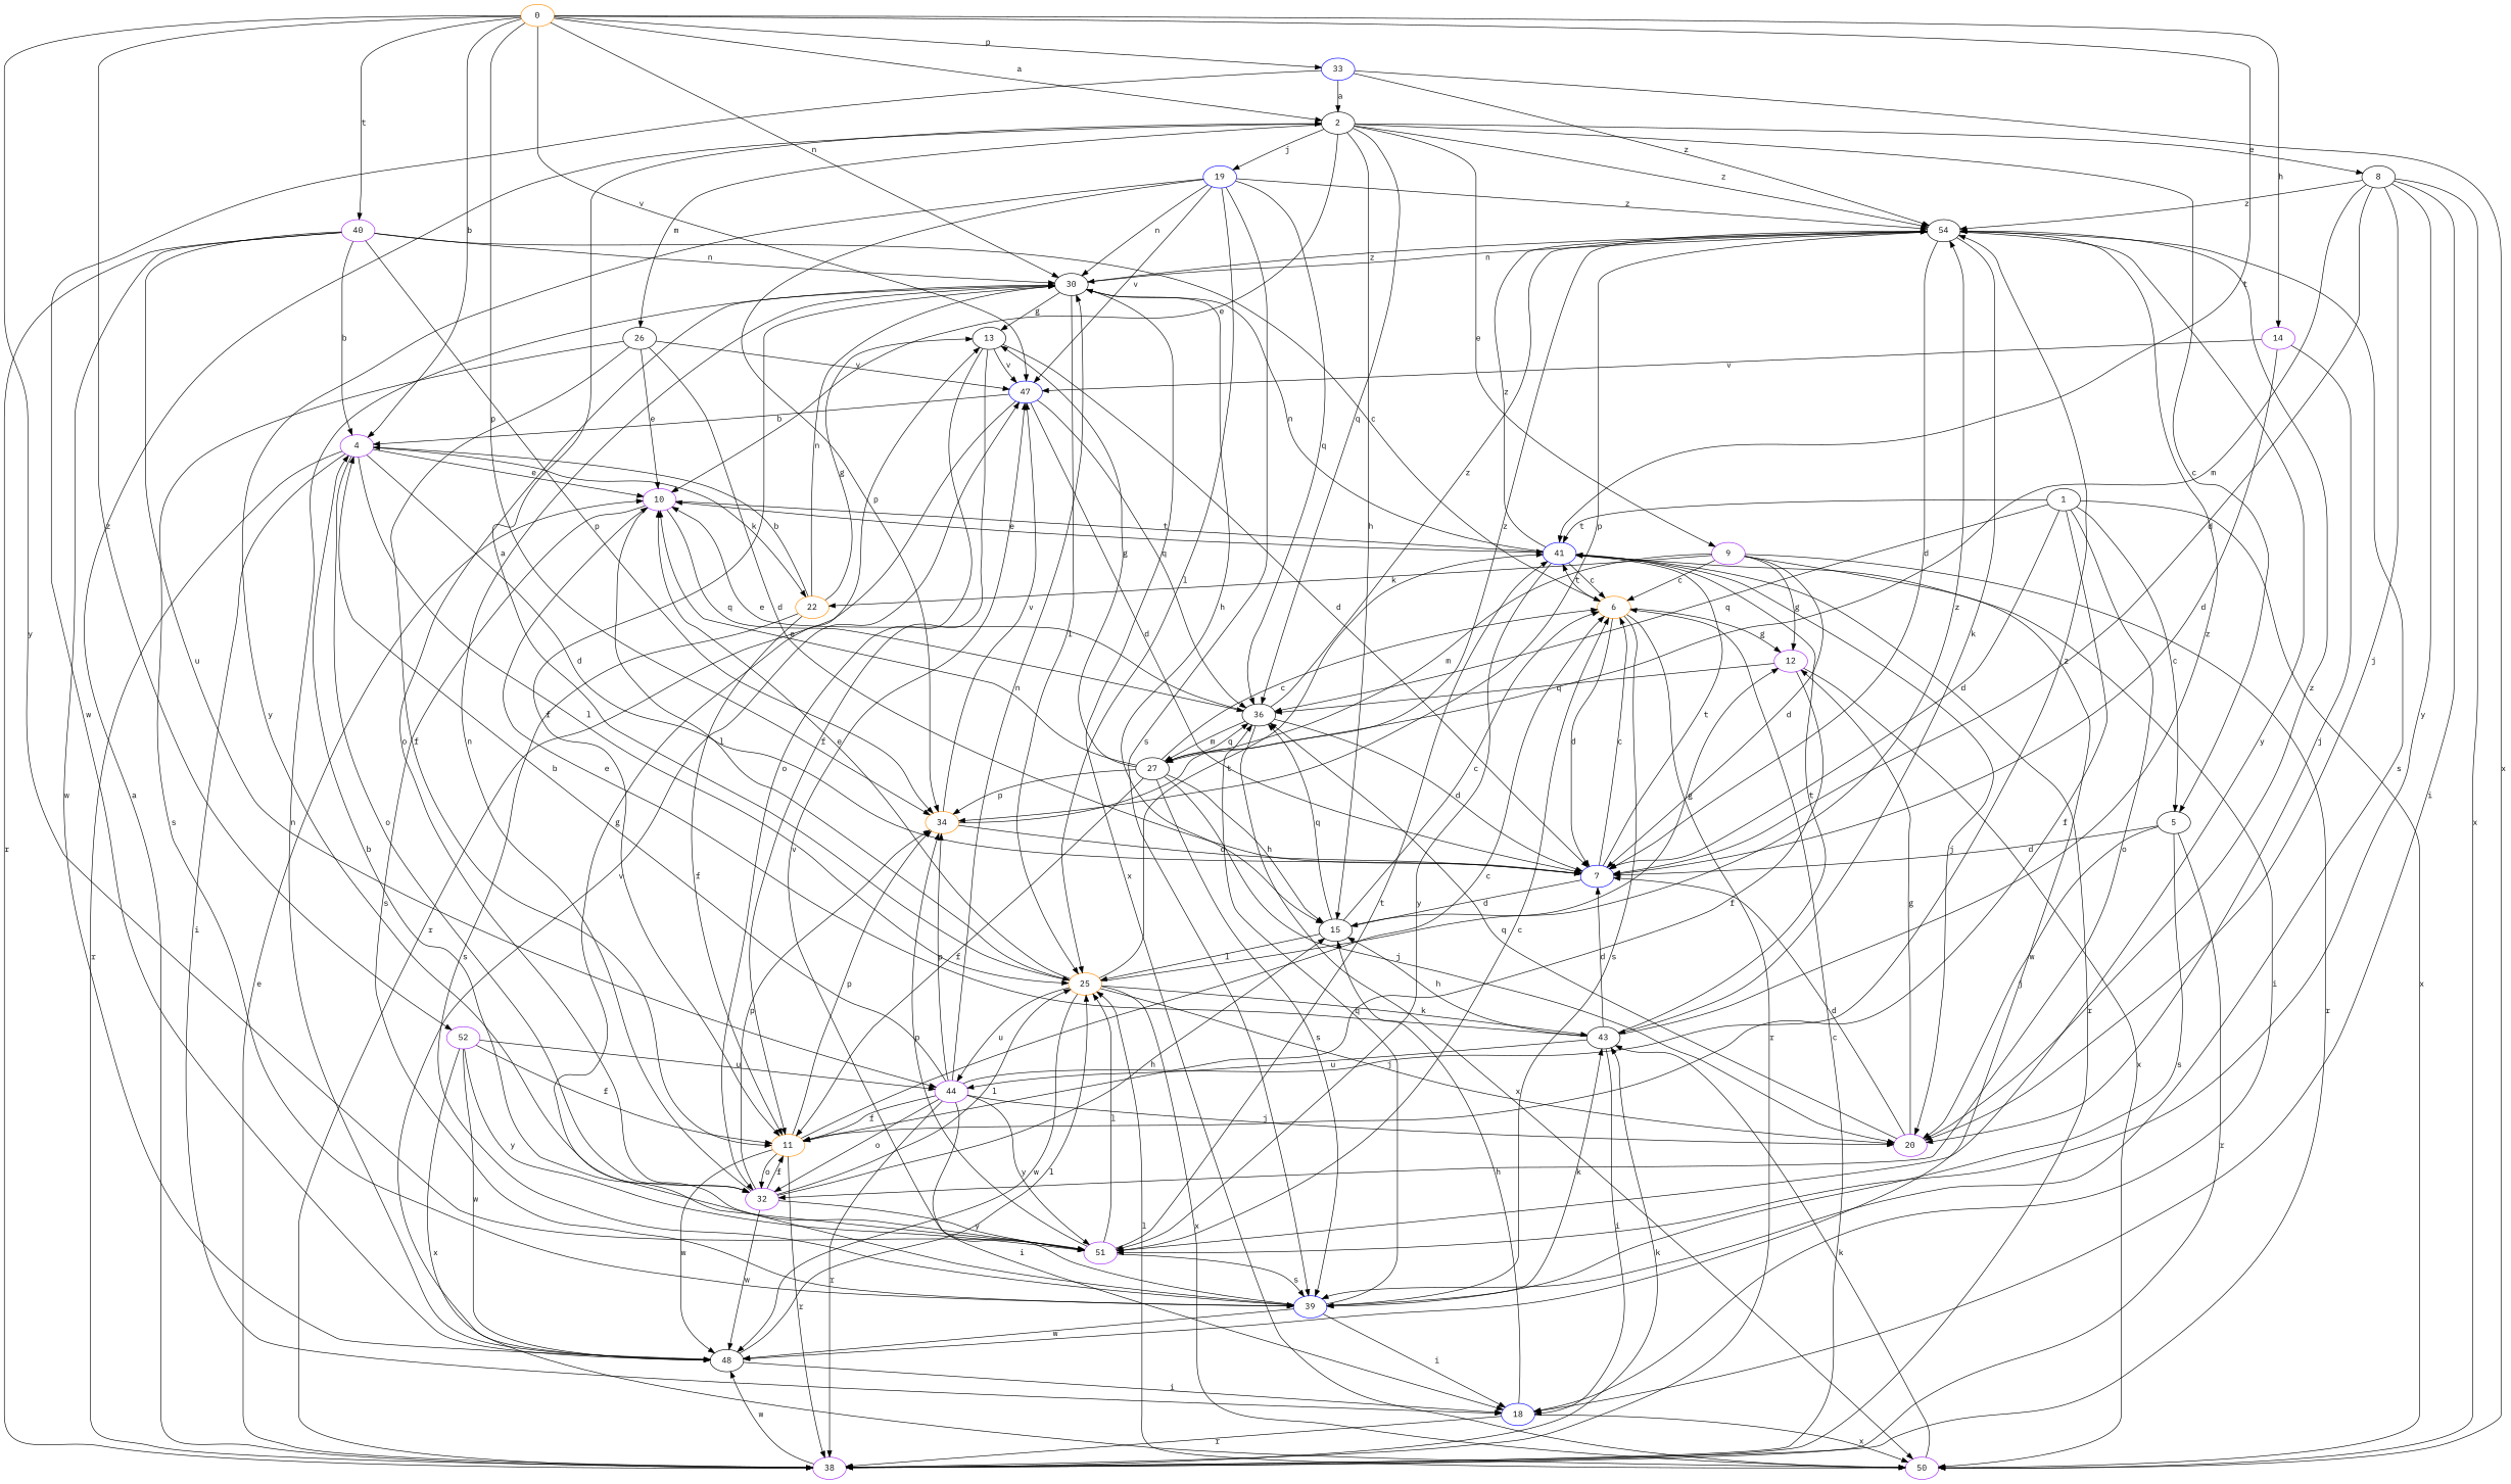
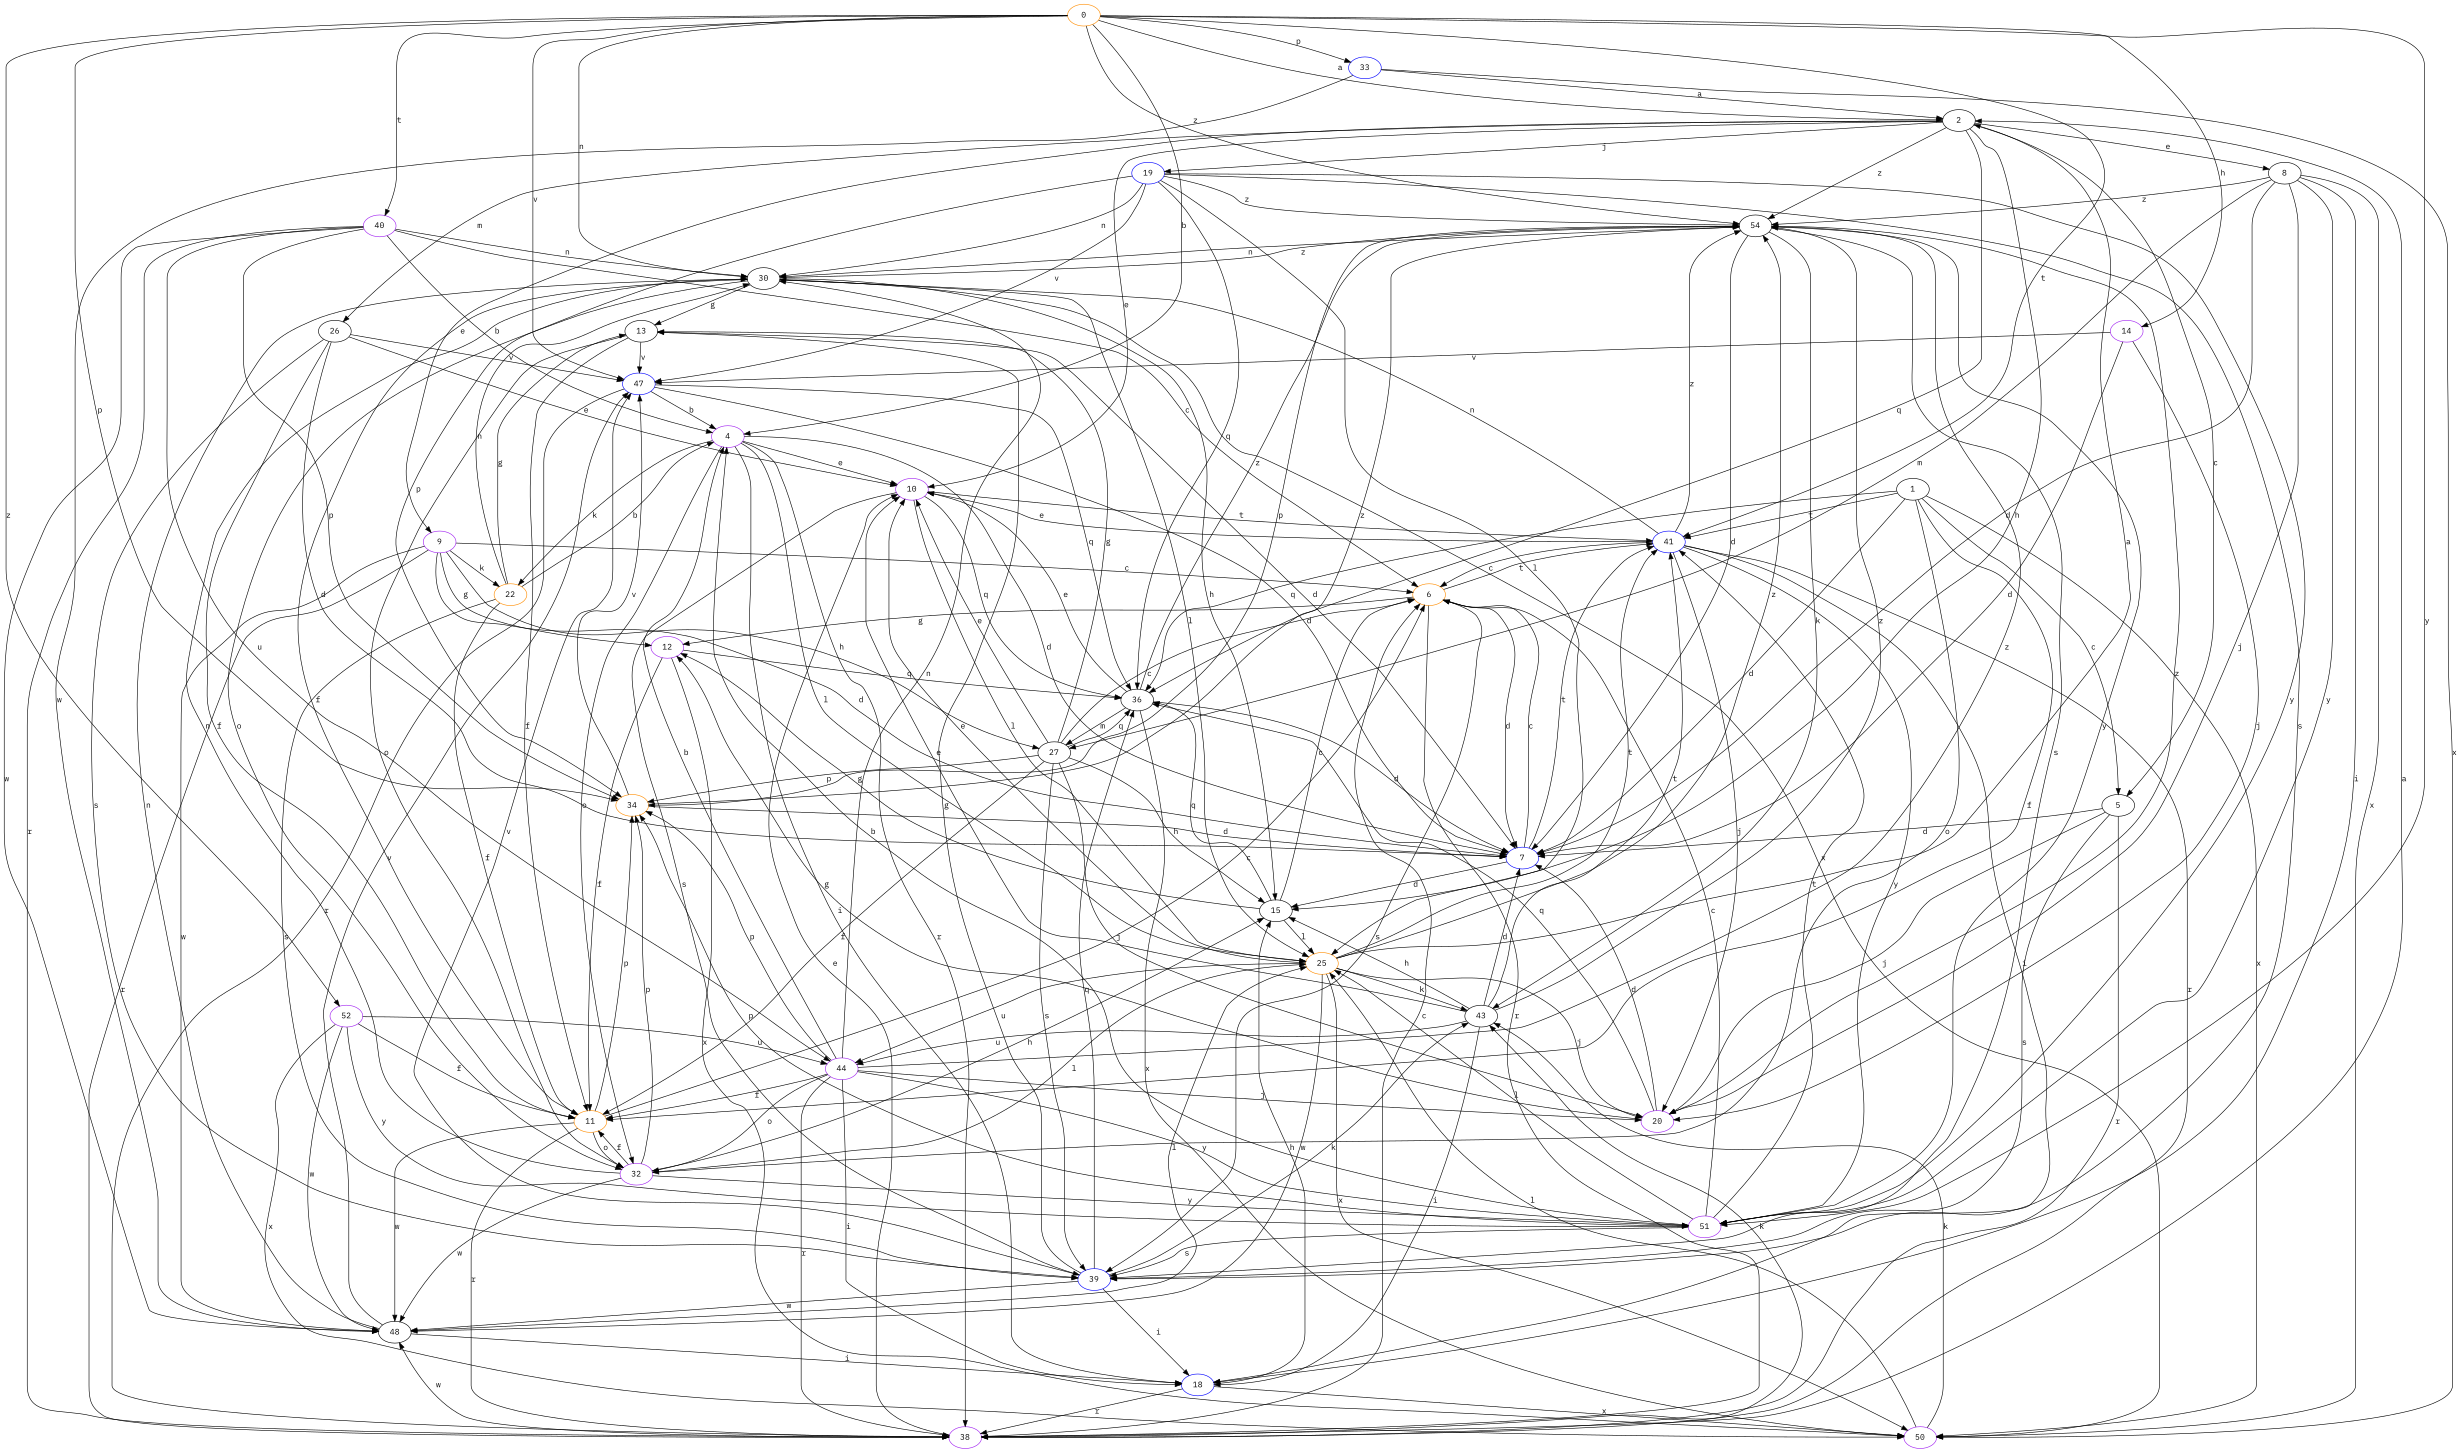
  strict digraph {
    fontname="IBM Plex Mono"
    node [color=black fontname="IBM Plex Mono"]
    edge [fontname="IBM Plex Mono"]
    0 [color=darkorange]
    2
    4 [color=purple]
    14 [color=purple]
    30
    33 [color=blue]
    34 [color=darkorange]
    40 [color=purple]
    41 [color=blue]
    47 [color=blue]
    51 [color=purple]
    52 [color=purple]
    54
    5
    36
    8
    9 [color=purple]
    10 [color=purple]
    15
    19 [color=blue]
    26
    7 [color=blue]
    32 [color=purple]
    18 [color=blue]
    22 [color=darkorange]
    25 [color=darkorange]
    38 [color=purple]
    20 [color=purple]
    11 [color=darkorange]
    50 [color=purple]
    13
    48
    6 [color=darkorange]
    44 [color=purple]
    39 [color=blue]
    n36 [label=43]
    1
    27
    12 [color=purple]
    0 -> 2 [label=a]
    0 -> 4 [label=b]
    0 -> 14 [label=h]
    0 -> 30 [label=n]
    0 -> 33 [label=p]
    0 -> 34 [label=p]
    0 -> 40 [label=t]
    0 -> 41 [label=t]
    0 -> 47 [label=v]
    0 -> 51 [label=y]
    0 -> 52 [label=z]
-   33 -> 54 [label=z]
+   0 -> 54 [label=z]
    2 -> 54 [label=z]
    2 -> 5 [label=c]
    2 -> 36 [label=q]
    2 -> 8 [label=e]
    2 -> 9 [label=e]
    2 -> 10 [label=e]
    2 -> 15 [label=h]
    2 -> 19 [label=j]
    2 -> 26 [label=m]
    4 -> 10 [label=e]
    4 -> 7 [label=d]
    4 -> 32 [label=o]
    4 -> 18 [label=i]
    4 -> 22 [label=k]
    4 -> 25 [label=l]
    4 -> 38 [label=r]
    14 -> 47 [label=v]
    14 -> 7 [label=d]
    14 -> 20 [label=j]
    30 -> 54 [label=z]
    30 -> 15 [label=h]
    30 -> 32 [label=o]
    30 -> 25 [label=l]
    30 -> 11 [label=f]
    30 -> 50 [label=x]
    30 -> 13 [label=g]
    33 -> 2 [label=a]
    33 -> 50 [label=x]
    33 -> 48 [label=w]
    34 -> 47 [label=v]
    34 -> 54 [label=z]
    34 -> 7 [label=d]
    40 -> 4 [label=b]
    40 -> 30 [label=n]
    40 -> 34 [label=p]
    40 -> 38 [label=r]
    40 -> 48 [label=w]
    40 -> 6 [label=c]
    40 -> 44 [label=u]
    41 -> 30 [label=n]
    41 -> 51 [label=y]
    41 -> 54 [label=z]
    41 -> 10 [label=e]
    41 -> 18 [label=i]
    41 -> 38 [label=r]
    41 -> 20 [label=j]
    41 -> 6 [label=c]
    47 -> 4 [label=b]
    47 -> 36 [label=q]
    47 -> 7 [label=d]
    47 -> 38 [label=r]
    51 -> 4 [label=b]
    51 -> 34 [label=p]
    51 -> 41 [label=t]
    51 -> 25 [label=l]
    51 -> 6 [label=c]
    51 -> 39 [label=s]
    52 -> 51 [label=y]
    52 -> 11 [label=f]
    52 -> 50 [label=x]
    52 -> 48 [label=w]
    52 -> 44 [label=u]
    54 -> 30 [label=n]
    54 -> 34 [label=p]
    54 -> 51 [label=y]
    54 -> 7 [label=d]
    54 -> 39 [label=s]
    54 -> n36 [label=k]
    5 -> 7 [label=d]
    5 -> 38 [label=r]
    5 -> 20 [label=j]
    5 -> 39 [label=s]
    36 -> 54 [label=z]
    36 -> 10 [label=e]
    36 -> 7 [label=d]
    36 -> 50 [label=x]
    36 -> 27 [label=m]
    8 -> 51 [label=y]
    8 -> 54 [label=z]
    8 -> 7 [label=d]
    8 -> 18 [label=i]
    8 -> 20 [label=j]
    8 -> 50 [label=x]
    8 -> 27 [label=m]
    9 -> 7 [label=d]
    9 -> 22 [label=k]
    9 -> 38 [label=r]
    9 -> 48 [label=w]
    9 -> 6 [label=c]
-   9 -> 27 [label=m]
+   9 -> 27 [label=h]
    9 -> 12 [label=g]
    10 -> 41 [label=t]
    10 -> 36 [label=q]
    10 -> 25 [label=l]
    10 -> 39 [label=s]
    15 -> 36 [label=q]
    15 -> 25 [label=l]
    15 -> 6 [label=c]
    15 -> 12 [label=g]
    19 -> 30 [label=n]
    19 -> 34 [label=p]
    19 -> 47 [label=v]
    19 -> 51 [label=y]
    19 -> 54 [label=z]
    19 -> 36 [label=q]
    19 -> 25 [label=l]
    19 -> 39 [label=s]
    26 -> 47 [label=v]
    26 -> 10 [label=e]
    26 -> 7 [label=d]
    26 -> 11 [label=f]
    26 -> 39 [label=s]
    7 -> 41 [label=t]
    7 -> 15 [label=d]
    7 -> 6 [label=c]
    32 -> 30 [label=n]
    32 -> 34 [label=p]
    32 -> 51 [label=y]
    32 -> 15 [label=h]
    32 -> 25 [label=l]
    32 -> 11 [label=f]
    32 -> 48 [label=w]
    18 -> 15 [label=h]
    18 -> 38 [label=r]
    18 -> 50 [label=x]
    22 -> 4 [label=b]
    22 -> 30 [label=n]
    22 -> 11 [label=f]
    22 -> 13 [label=g]
    22 -> 39 [label=s]
    25 -> 2 [label=a]
    25 -> 41 [label=t]
    25 -> 54 [label=z]
    25 -> 10 [label=e]
    25 -> 20 [label=j]
    25 -> 50 [label=x]
    25 -> 48 [label=w]
    25 -> 44 [label=u]
    25 -> n36 [label=k]
    38 -> 2 [label=a]
    38 -> 10 [label=e]
    38 -> 48 [label=w]
    38 -> 6 [label=c]
    38 -> n36 [label=k]
    20 -> 54 [label=z]
    20 -> 36 [label=q]
    20 -> 7 [label=d]
    20 -> 12 [label=g]
    11 -> 34 [label=p]
    11 -> 32 [label=o]
    11 -> 38 [label=r]
    11 -> 48 [label=w]
    11 -> 6 [label=c]
    50 -> 25 [label=l]
    50 -> n36 [label=k]
    13 -> 47 [label=v]
    13 -> 7 [label=d]
    13 -> 32 [label=o]
    13 -> 11 [label=f]
    48 -> 30 [label=n]
    48 -> 47 [label=v]
    48 -> 18 [label=i]
    48 -> 25 [label=l]
    6 -> 41 [label=t]
    6 -> 7 [label=d]
    6 -> 38 [label=r]
    6 -> 39 [label=s]
    6 -> 12 [label=g]
    44 -> 4 [label=b]
    44 -> 30 [label=n]
    44 -> 34 [label=p]
    44 -> 51 [label=y]
    44 -> 54 [label=z]
    44 -> 32 [label=o]
    44 -> 18 [label=i]
    44 -> 38 [label=r]
    44 -> 20 [label=j]
    44 -> 11 [label=f]
    39 -> 47 [label=v]
    39 -> 36 [label=q]
    39 -> 18 [label=i]
    39 -> 13 [label=g]
    39 -> 48 [label=w]
    39 -> n36 [label=k]
    n36 -> 41 [label=t]
    n36 -> 54 [label=z]
    n36 -> 10 [label=e]
    n36 -> 15 [label=h]
    n36 -> 7 [label=d]
    n36 -> 18 [label=i]
    n36 -> 44 [label=u]
    1 -> 41 [label=t]
    1 -> 5 [label=c]
    1 -> 36 [label=q]
    1 -> 7 [label=d]
    1 -> 32 [label=o]
    1 -> 11 [label=f]
    1 -> 50 [label=x]
    27 -> 34 [label=p]
    27 -> 36 [label=q]
    27 -> 10 [label=e]
    27 -> 15 [label=h]
    27 -> 20 [label=j]
    27 -> 11 [label=f]
    27 -> 13 [label=g]
    27 -> 6 [label=c]
    27 -> 39 [label=s]
    12 -> 36 [label=q]
    12 -> 11 [label=f]
    12 -> 50 [label=x]
  }
